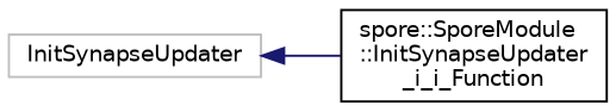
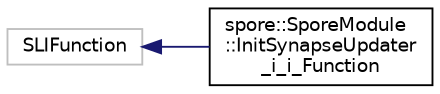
  digraph {
    rankdir=LR
    node [fillcolor=white fontname=Helvetica fontsize=10 shape=record style=filled]
-   n1 [color=grey75 height=0.2 label=InitSynapseUpdater width=0.4]
+   n1 [color=grey75 height=0.2 label=SLIFunction width=0.4]
    n2 [color=black height=0.2 label="spore::SporeModule\l::InitSynapseUpdater\l_i_i_Function" width=0.4]
    n1 -> n2 [color=midnightblue dir=back fontname=Helvetica fontsize=10 labelfontname=Helvetica labelfontsize=10 style=solid]
  }
